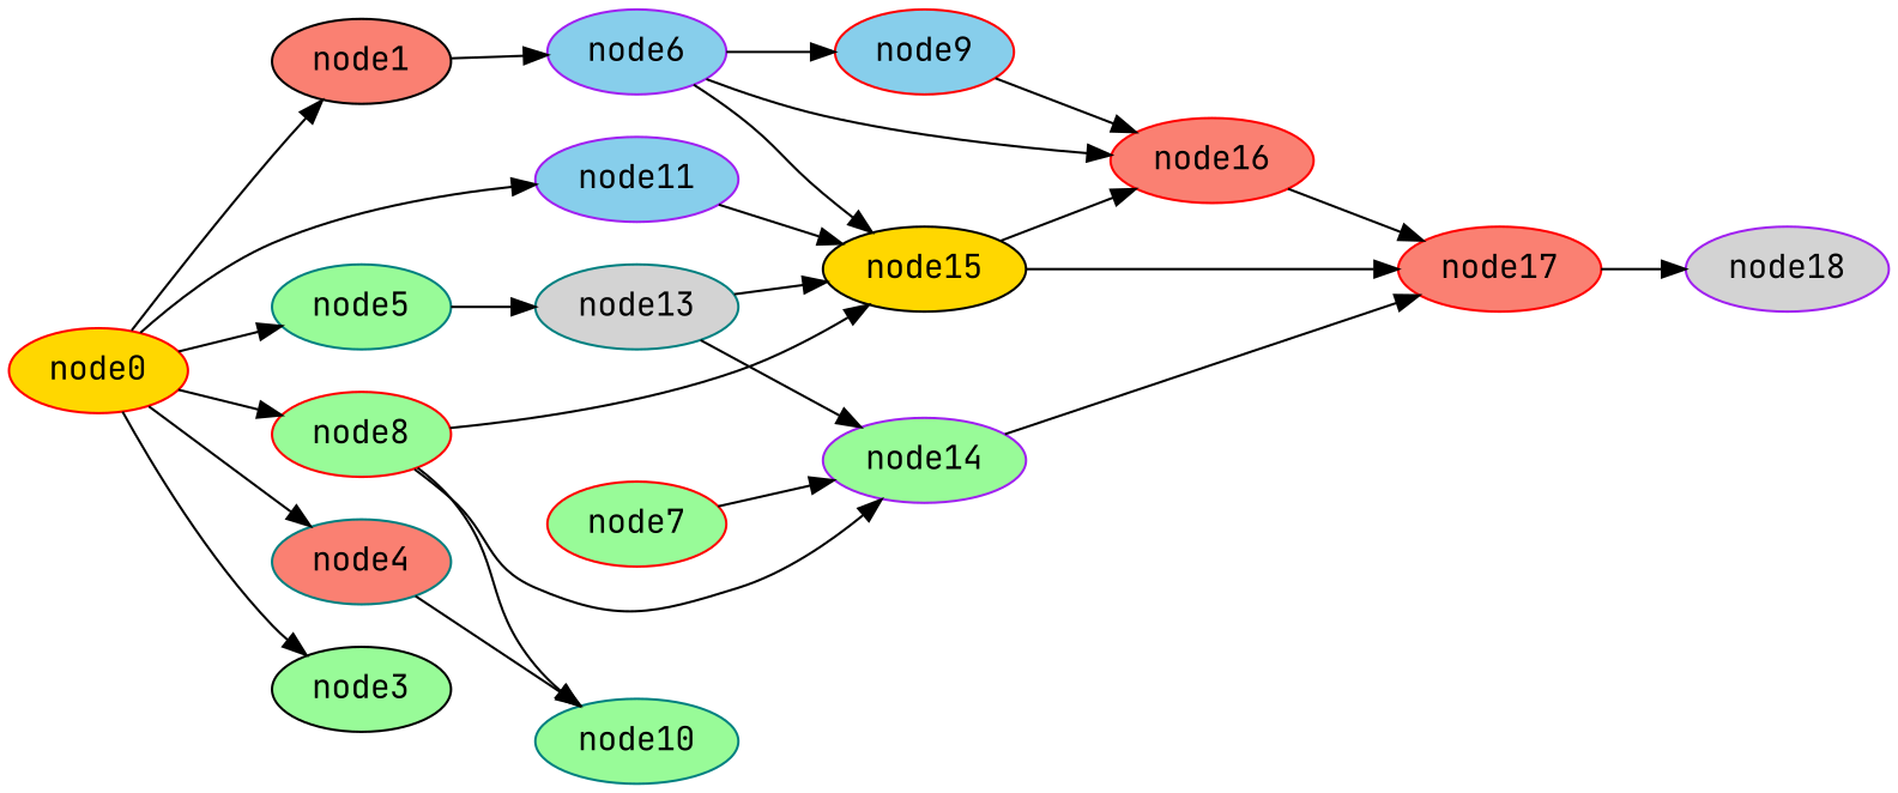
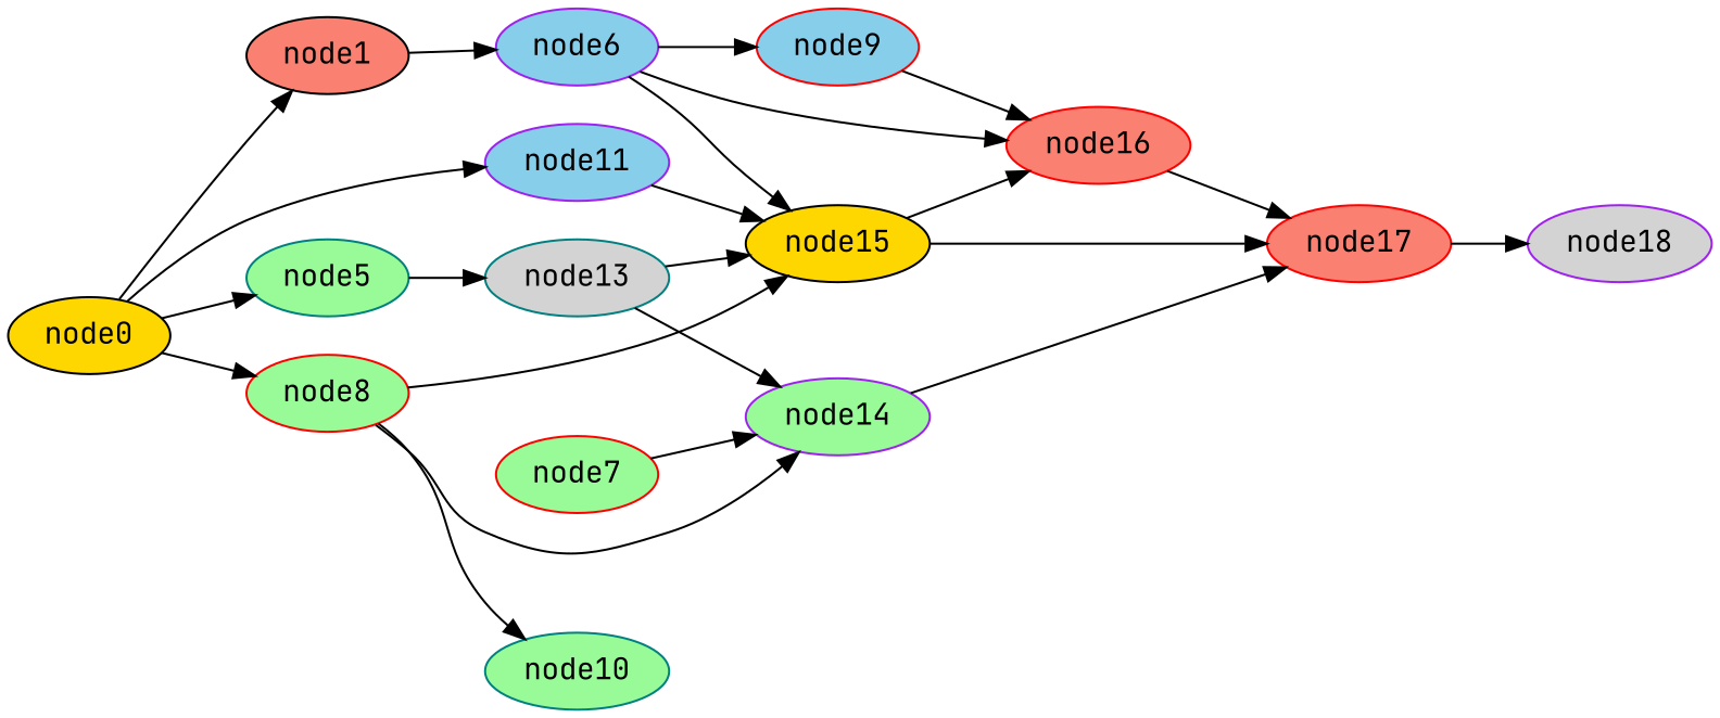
  digraph {
    fontname="JetBrains Mono"
    rankdir=LR
    node [color=red fillcolor=palegreen fontname="JetBrains Mono" style=filled]
    edge [fontname="JetBrains Mono"]
    node17 [fillcolor=salmon]
    node18 [color=purple fillcolor=lightgrey]
    node16 [fillcolor=salmon]
    node15 [color=black fillcolor=gold]
    node14 [color=purple]
    node13 [color=teal fillcolor=lightgrey]
    node11 [color=purple fillcolor=skyblue]
    node10 [color=teal]
    node9 [fillcolor=skyblue]
    node8
    node7
    node6 [color=purple fillcolor=skyblue]
    node5 [color=teal]
-   node4 [color=teal fillcolor=salmon]
-   node3 [color=black]
    node1 [color=black fillcolor=salmon]
-   node0 [fillcolor=gold]
+   node0 [color=black fillcolor=gold]
    node17 -> node18
    node16 -> node17
    node15 -> node17
    node15 -> node16
    node14 -> node17
    node13 -> node15
    node13 -> node14
    node11 -> node15
    node9 -> node16
    node8 -> node15
    node8 -> node14
    node8 -> node10
    node7 -> node14
    node6 -> node16
    node6 -> node15
    node6 -> node9
    node5 -> node13
-   node4 -> node10
    node1 -> node6
    node0 -> node11
    node0 -> node8
    node0 -> node5
-   node0 -> node4
-   node0 -> node3
    node0 -> node1
  }
